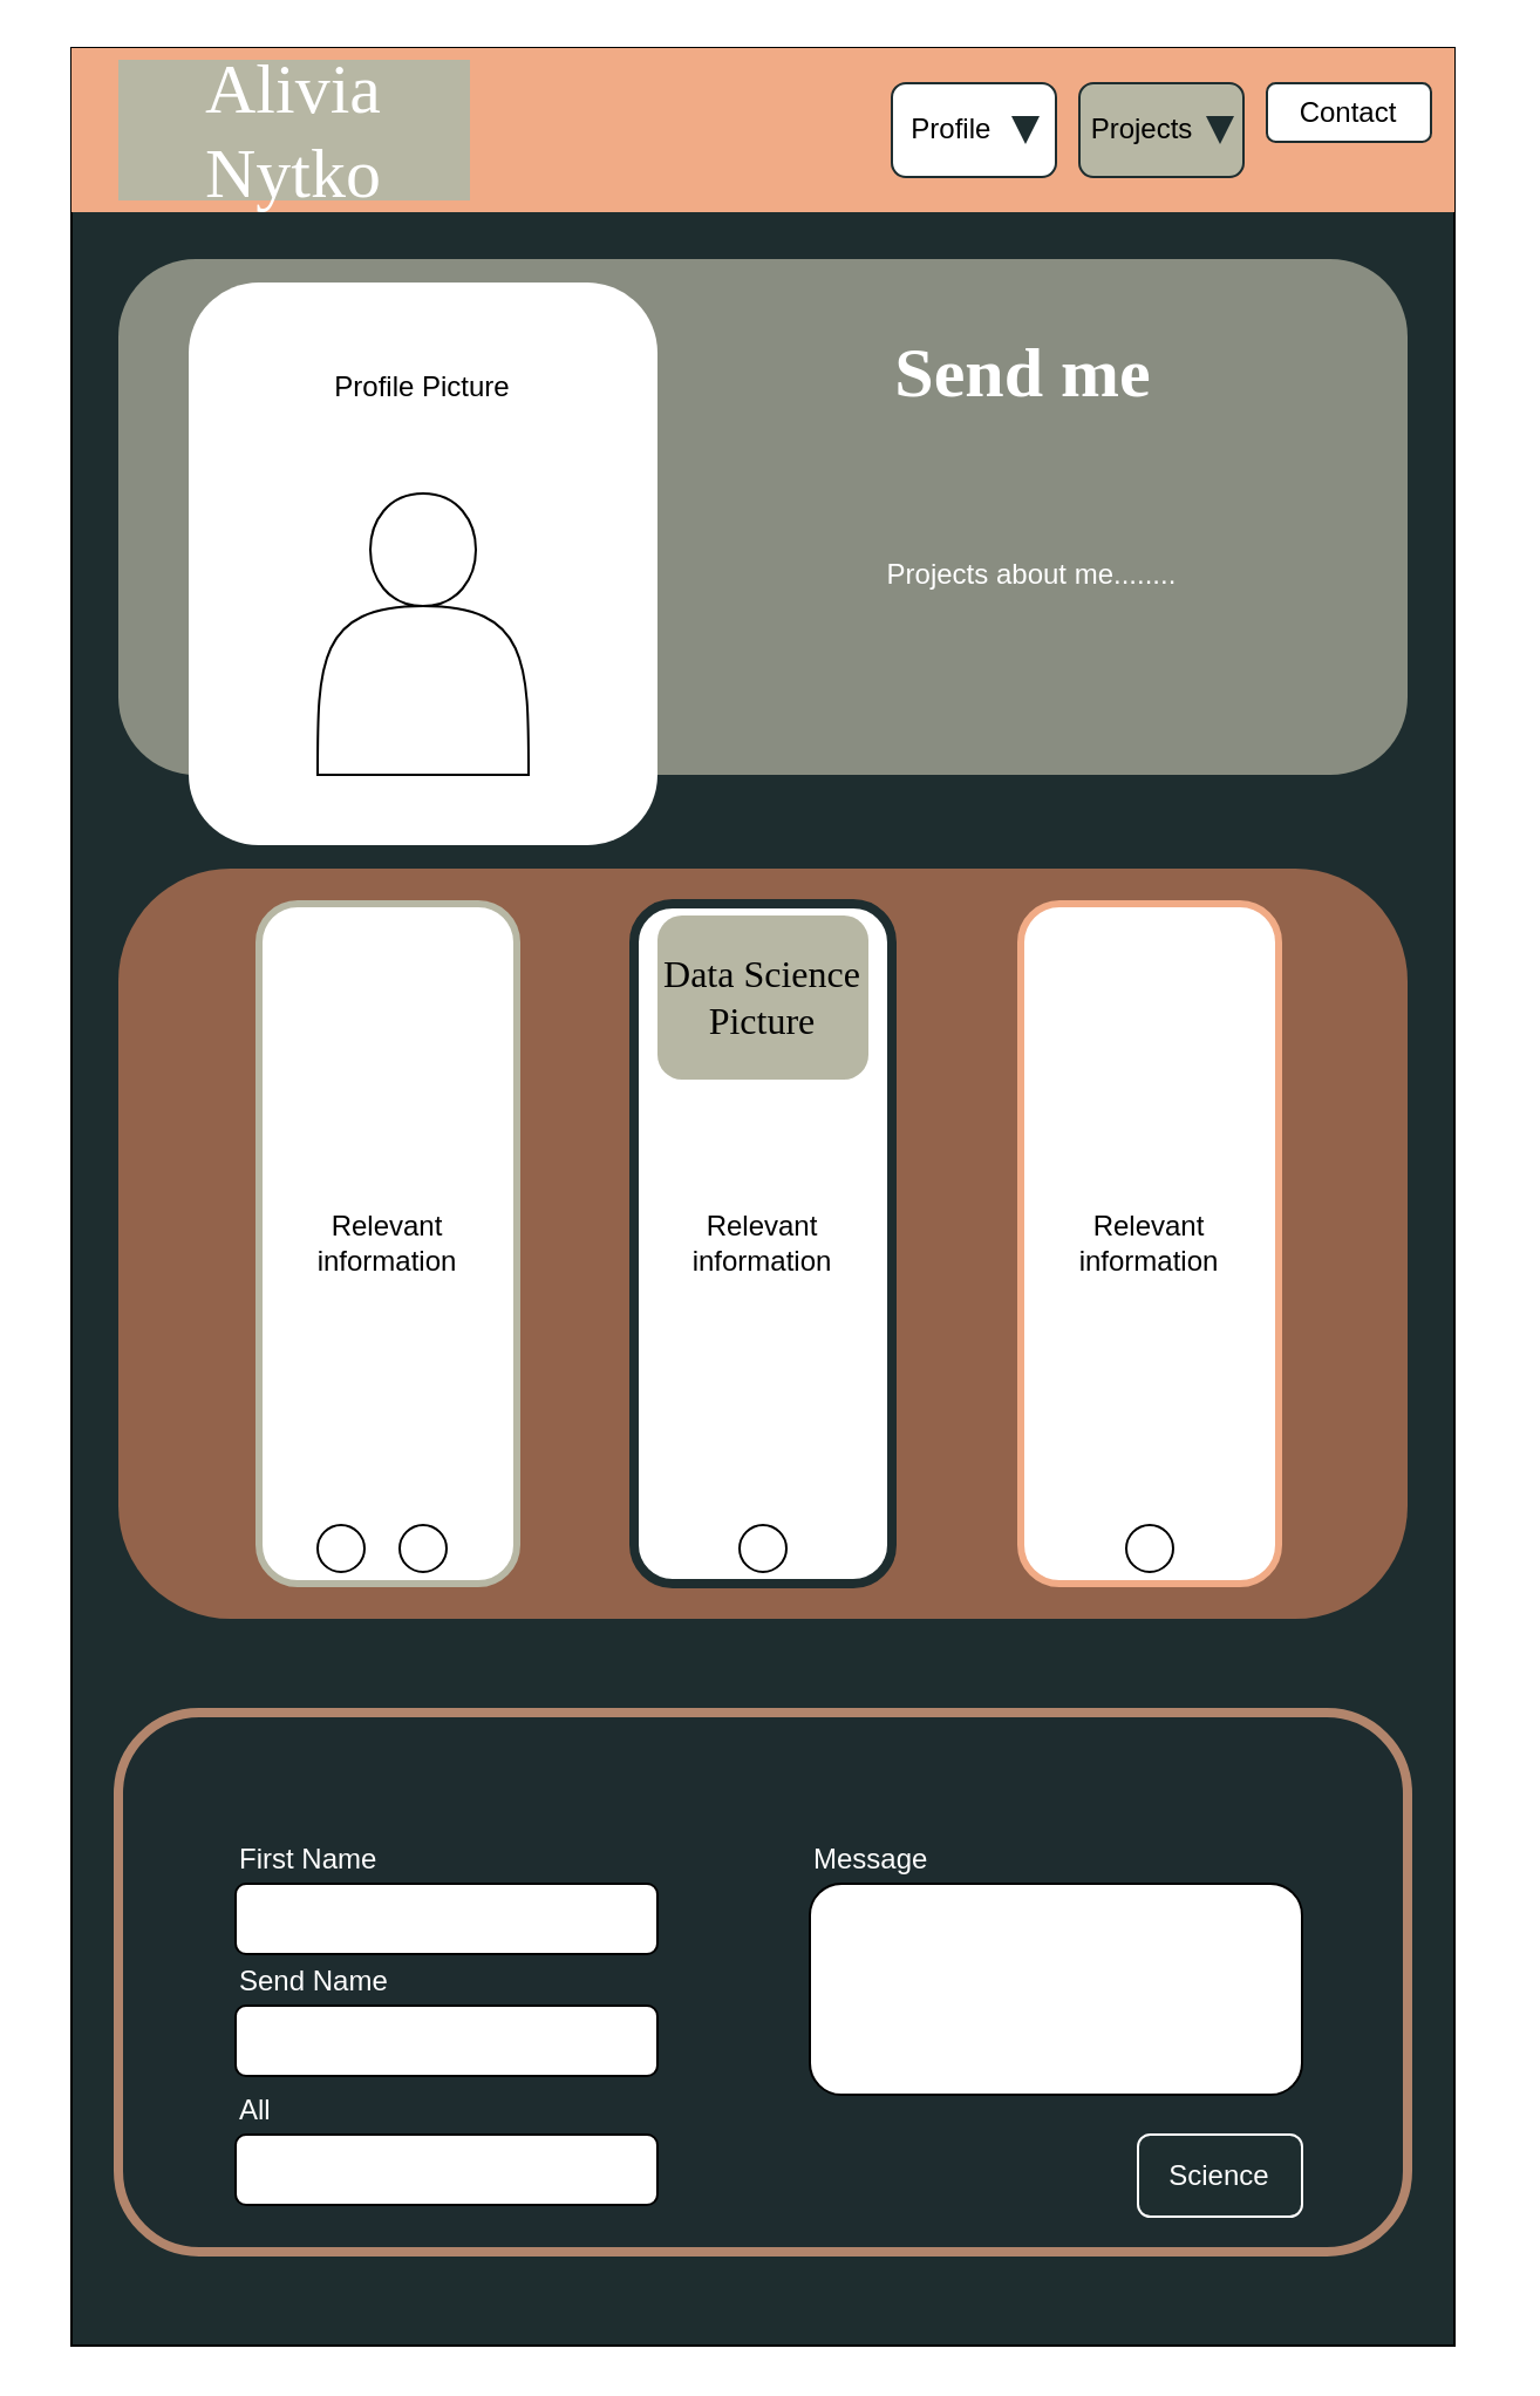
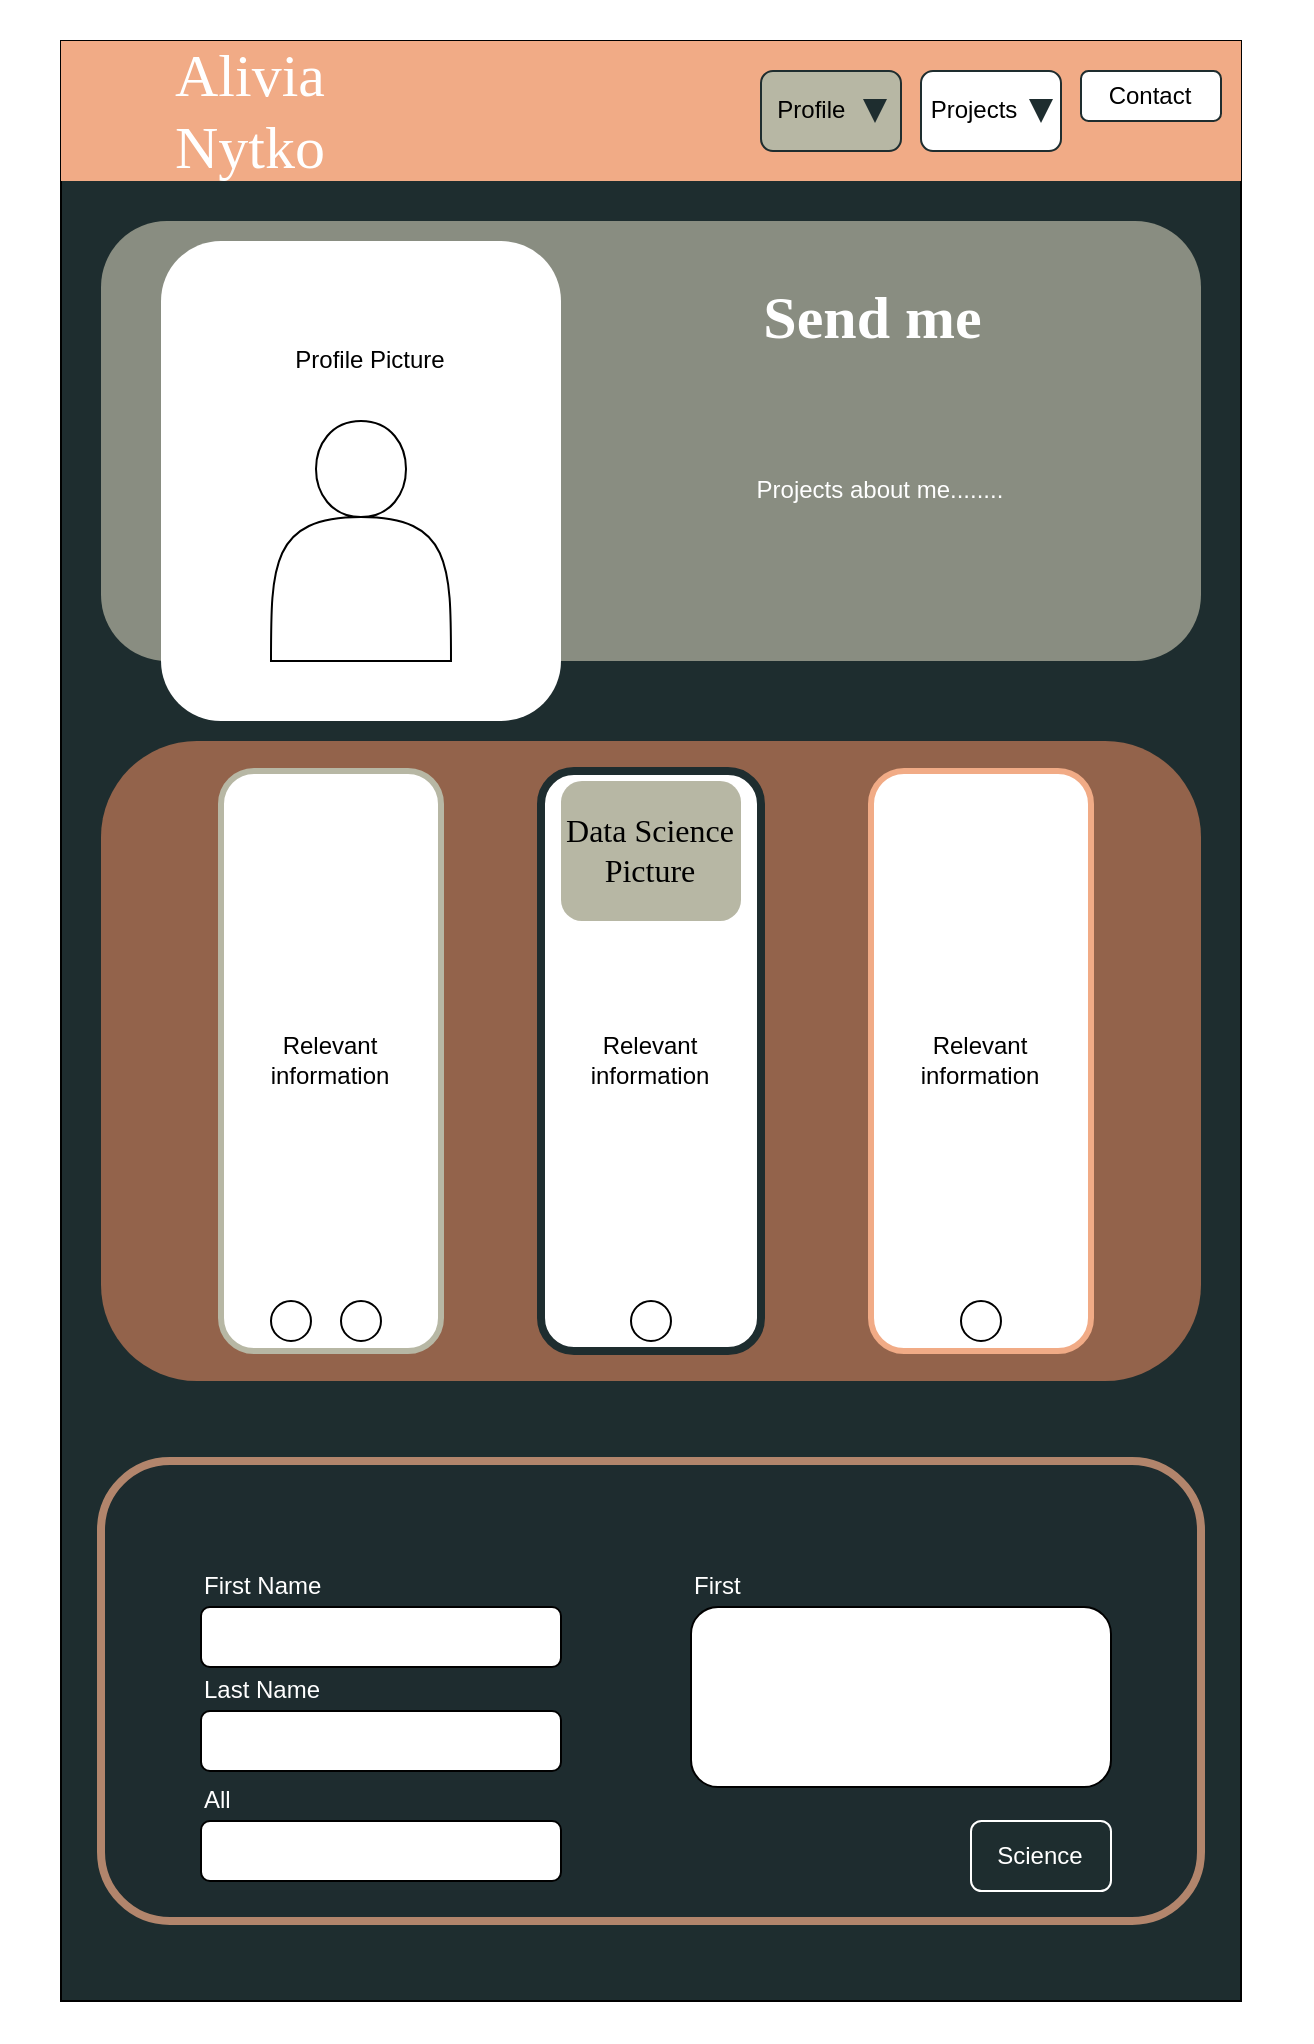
  <mxCell id="0" />
  <mxCell id="1" parent="0" />
  <mxCell id="2" value="" style="rounded=0;whiteSpace=wrap;html=1;fillColor=#1e2d2f;" vertex="1" parent="1"><mxGeometry x="30" y="20" width="590" height="980" as="geometry" /></mxCell>
  <mxCell id="3" value="" style="rounded=0;whiteSpace=wrap;html=1;fillColor=#F1ab86;strokeColor=none;" vertex="1" parent="1"><mxGeometry x="30" y="20" width="590" height="70" as="geometry" /></mxCell>
- <mxCell id="4" value="Alivia Nytko" style="rounded=0;whiteSpace=wrap;html=1;fillColor=#b7b7a4;shadow=0;strokeColor=none;fontColor=#ffffff;fontSize=30;fontFamily=Bebas Neue;fontSource=https%3A%2F%2Ffonts.googleapis.com%2Fcss%3Ffamily%3DBebas%2BNeue;" vertex="1" parent="1"><mxGeometry x="50" y="25" width="150" height="60" as="geometry" /></mxCell>
- <mxCell id="5" value="&amp;nbsp; Profile" style="rounded=1;whiteSpace=wrap;html=1;strokeColor=#1E2D2F;align=left;" vertex="1" parent="1"><mxGeometry x="380" y="35" width="70" height="40" as="geometry" /></mxCell>
- <mxCell id="6" value="&amp;nbsp;Projects" style="rounded=1;whiteSpace=wrap;html=1;strokeColor=#1E2D2F;align=left;fillColor=#b7b7a4;" vertex="1" parent="1"><mxGeometry x="460" y="35" width="70" height="40" as="geometry" /></mxCell>
+ <mxCell id="4" value="Alivia Nytko" style="rounded=0;whiteSpace=wrap;html=1;fillColor=#F1AB86;shadow=0;strokeColor=none;fontColor=#ffffff;fontSize=30;fontFamily=Bebas Neue;fontSource=https%3A%2F%2Ffonts.googleapis.com%2Fcss%3Ffamily%3DBebas%2BNeue;" vertex="1" parent="1"><mxGeometry x="50" y="25" width="150" height="60" as="geometry" /></mxCell>
+ <mxCell id="5" value="&amp;nbsp; Profile" style="rounded=1;whiteSpace=wrap;html=1;strokeColor=#1E2D2F;align=left;fillColor=#b7b7a4;" vertex="1" parent="1"><mxGeometry x="380" y="35" width="70" height="40" as="geometry" /></mxCell>
+ <mxCell id="6" value="&amp;nbsp;Projects" style="rounded=1;whiteSpace=wrap;html=1;strokeColor=#1E2D2F;align=left;" vertex="1" parent="1"><mxGeometry x="460" y="35" width="70" height="40" as="geometry" /></mxCell>
  <mxCell id="7" value="Contact" style="rounded=1;whiteSpace=wrap;html=1;strokeColor=#1E2D2F;" vertex="1" parent="1"><mxGeometry x="540" y="35" width="70" height="25" as="geometry" /></mxCell>
  <mxCell id="8" value="" style="rounded=1;whiteSpace=wrap;html=1;fillColor=#b7b7a4;opacity=70;strokeColor=none;" vertex="1" parent="1"><mxGeometry x="50" y="110" width="550" height="220" as="geometry" /></mxCell>
  <mxCell id="9" value="" style="rounded=1;whiteSpace=wrap;html=1;rotation=-90;strokeColor=none;" vertex="1" parent="1"><mxGeometry x="60" y="140" width="240" height="200" as="geometry" /></mxCell>
  <mxCell id="10" value="" style="shape=actor;whiteSpace=wrap;html=1;" vertex="1" parent="1"><mxGeometry x="135" y="210" width="90" height="120" as="geometry" /></mxCell>
- <mxCell id="11" value="Profile Picture" style="text;html=1;align=center;verticalAlign=middle;whiteSpace=wrap;rounded=0;" vertex="1" parent="1"><mxGeometry x="140" y="150" width="80" height="30" as="geometry" /></mxCell>
+ <mxCell id="11" value="Profile Picture" style="text;html=1;align=center;verticalAlign=middle;whiteSpace=wrap;rounded=0;" vertex="1" parent="1"><mxGeometry x="145" y="165" width="80" height="30" as="geometry" /></mxCell>
  <mxCell id="12" value="&lt;h1&gt;&lt;span style=&quot;background-color: initial;&quot;&gt;&lt;font style=&quot;font-size: 30px;&quot; data-font-src=&quot;https://fonts.googleapis.com/css?family=Bebas+Neue&quot; face=&quot;Bebas Neue&quot; color=&quot;#ffffff&quot;&gt;Send me&amp;nbsp;&lt;/font&gt;&lt;/span&gt;&lt;/h1&gt;" style="text;html=1;spacing=5;spacingTop=-20;whiteSpace=wrap;overflow=hidden;rounded=0;align=center;" vertex="1" parent="1"><mxGeometry x="345" y="135" width="190" height="60" as="geometry" /></mxCell>
  <mxCell id="13" value="&lt;font color=&quot;#ffffff&quot;&gt;Projects about me........&lt;/font&gt;" style="text;html=1;align=center;verticalAlign=middle;whiteSpace=wrap;rounded=0;" vertex="1" parent="1"><mxGeometry x="320" y="189" width="240" height="111" as="geometry" /></mxCell>
  <mxCell id="14" value="" style="rounded=1;whiteSpace=wrap;html=1;fillColor=#c57b57;opacity=70;strokeColor=none;" vertex="1" parent="1"><mxGeometry x="50" y="370" width="550" height="320" as="geometry" /></mxCell>
  <mxCell id="15" value="" style="rounded=1;whiteSpace=wrap;html=1;rotation=-90;strokeColor=#B7B7A4;strokeWidth=3;" vertex="1" parent="1"><mxGeometry x="20" y="475" width="290" height="110" as="geometry" /></mxCell>
  <mxCell id="16" value="" style="rounded=1;whiteSpace=wrap;html=1;rotation=-90;strokeColor=#1E2D2F;strokeWidth=4;" vertex="1" parent="1"><mxGeometry x="180" y="475" width="290" height="110" as="geometry" /></mxCell>
  <mxCell id="17" value="" style="rounded=1;whiteSpace=wrap;html=1;rotation=-90;strokeColor=#F1AB86;strokeWidth=3;" vertex="1" parent="1"><mxGeometry x="345" y="475" width="290" height="110" as="geometry" /></mxCell>
  <mxCell id="18" value="&lt;font data-font-src=&quot;https://fonts.googleapis.com/css?family=Bebas+Neue&quot; face=&quot;Bebas Neue&quot; style=&quot;font-size: 16px;&quot;&gt;Data Science Picture&lt;/font&gt;" style="rounded=1;whiteSpace=wrap;html=1;strokeColor=none;fillColor=#b7b7a4;" vertex="1" parent="1"><mxGeometry x="280" y="390" width="90" height="70" as="geometry" /></mxCell>
  <mxCell id="19" value="Relevant information" style="text;html=1;align=center;verticalAlign=middle;whiteSpace=wrap;rounded=0;" vertex="1" parent="1"><mxGeometry x="135" y="515" width="60" height="30" as="geometry" /></mxCell>
  <mxCell id="20" value="Relevant information" style="text;html=1;align=center;verticalAlign=middle;whiteSpace=wrap;rounded=0;" vertex="1" parent="1"><mxGeometry x="295" y="515" width="60" height="30" as="geometry" /></mxCell>
  <mxCell id="21" value="Relevant information" style="text;html=1;align=center;verticalAlign=middle;whiteSpace=wrap;rounded=0;" vertex="1" parent="1"><mxGeometry x="460" y="515" width="60" height="30" as="geometry" /></mxCell>
  <mxCell id="22" value="" style="ellipse;whiteSpace=wrap;html=1;aspect=fixed;" vertex="1" parent="1"><mxGeometry x="135" y="650" width="20" height="20" as="geometry" /></mxCell>
  <mxCell id="23" value="" style="ellipse;whiteSpace=wrap;html=1;aspect=fixed;" vertex="1" parent="1"><mxGeometry x="170" y="650" width="20" height="20" as="geometry" /></mxCell>
  <mxCell id="24" value="" style="ellipse;whiteSpace=wrap;html=1;aspect=fixed;" vertex="1" parent="1"><mxGeometry x="315" y="650" width="20" height="20" as="geometry" /></mxCell>
  <mxCell id="25" value="" style="ellipse;whiteSpace=wrap;html=1;aspect=fixed;" vertex="1" parent="1"><mxGeometry x="480" y="650" width="20" height="20" as="geometry" /></mxCell>
  <mxCell id="26" value="" style="shape=image;html=1;verticalAlign=top;verticalLabelPosition=bottom;labelBackgroundColor=#ffffff;imageAspect=0;aspect=fixed;image=https://cdn0.iconfinder.com/data/icons/green-world/80/Green_World-14-128.png;fontColor=#FFFFFF;" vertex="1" parent="1"><mxGeometry x="184" y="25" width="49" height="49" as="geometry" /></mxCell>
  <mxCell id="27" value="" style="rounded=1;whiteSpace=wrap;html=1;fillColor=#1E2D2F;opacity=70;strokeColor=#F1AB86;strokeWidth=4;" vertex="1" parent="1"><mxGeometry x="50" y="730" width="550" height="230" as="geometry" /></mxCell>
  <mxCell id="28" value="" style="rounded=1;whiteSpace=wrap;html=1;" vertex="1" parent="1"><mxGeometry x="100" y="803" width="180" height="30" as="geometry" /></mxCell>
  <mxCell id="29" value="" style="rounded=1;whiteSpace=wrap;html=1;" vertex="1" parent="1"><mxGeometry x="100" y="855" width="180" height="30" as="geometry" /></mxCell>
  <mxCell id="30" value="" style="rounded=1;whiteSpace=wrap;html=1;" vertex="1" parent="1"><mxGeometry x="100" y="910" width="180" height="30" as="geometry" /></mxCell>
  <mxCell id="31" value="" style="rounded=1;whiteSpace=wrap;html=1;" vertex="1" parent="1"><mxGeometry x="345" y="803" width="210" height="90" as="geometry" /></mxCell>
  <mxCell id="32" value="&lt;font color=&quot;#ffffff&quot;&gt;Science&lt;/font&gt;" style="rounded=1;whiteSpace=wrap;html=1;fillColor=#1E2D2F;strokeColor=#FFFFFF;" vertex="1" parent="1"><mxGeometry x="485" y="910" width="70" height="35" as="geometry" /></mxCell>
  <mxCell id="33" value="&lt;font color=&quot;#ffffff&quot;&gt;First Name&lt;/font&gt;" style="text;html=1;align=left;verticalAlign=middle;whiteSpace=wrap;rounded=0;" vertex="1" parent="1"><mxGeometry x="100" y="778" width="80" height="30" as="geometry" /></mxCell>
- <mxCell id="34" value="&lt;font color=&quot;#ffffff&quot;&gt;Send Name&lt;/font&gt;" style="text;html=1;align=left;verticalAlign=middle;whiteSpace=wrap;rounded=0;" vertex="1" parent="1"><mxGeometry x="100" y="830" width="70" height="30" as="geometry" /></mxCell>
+ <mxCell id="34" value="&lt;font color=&quot;#ffffff&quot;&gt;Last Name&lt;/font&gt;" style="text;html=1;align=left;verticalAlign=middle;whiteSpace=wrap;rounded=0;" vertex="1" parent="1"><mxGeometry x="100" y="830" width="70" height="30" as="geometry" /></mxCell>
  <mxCell id="35" value="&lt;font color=&quot;#ffffff&quot;&gt;All&lt;/font&gt;" style="text;html=1;align=left;verticalAlign=middle;whiteSpace=wrap;rounded=0;" vertex="1" parent="1"><mxGeometry x="100" y="885" width="60" height="30" as="geometry" /></mxCell>
- <mxCell id="36" value="&lt;font color=&quot;#ffffff&quot;&gt;Message&lt;/font&gt;" style="text;html=1;align=left;verticalAlign=middle;whiteSpace=wrap;rounded=0;" vertex="1" parent="1"><mxGeometry x="345" y="778" width="60" height="30" as="geometry" /></mxCell>
+ <mxCell id="36" value="&lt;font color=&quot;#ffffff&quot;&gt;First&lt;/font&gt;" style="text;html=1;align=left;verticalAlign=middle;whiteSpace=wrap;rounded=0;" vertex="1" parent="1"><mxGeometry x="345" y="778" width="60" height="30" as="geometry" /></mxCell>
  <mxCell id="37" value="" style="verticalLabelPosition=bottom;verticalAlign=top;html=1;shape=mxgraph.basic.acute_triangle;dx=0.5;rotation=-180;strokeColor=none;fillColor=#1E2D2F;" vertex="1" parent="1"><mxGeometry x="431" y="49" width="12" height="12" as="geometry" /></mxCell>
  <mxCell id="38" value="" style="verticalLabelPosition=bottom;verticalAlign=top;html=1;shape=mxgraph.basic.acute_triangle;dx=0.5;rotation=-180;strokeColor=none;fillColor=#1E2D2F;" vertex="1" parent="1"><mxGeometry x="514" y="49" width="12" height="12" as="geometry" /></mxCell>
